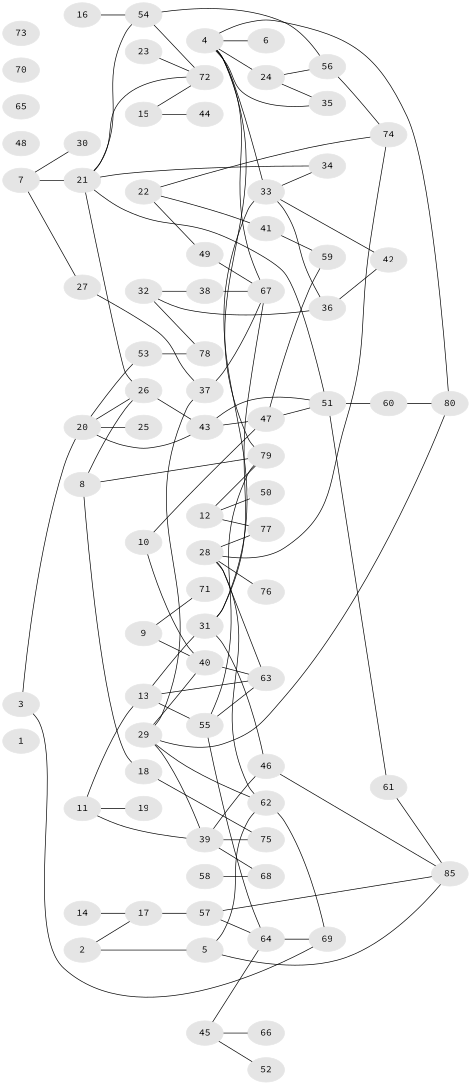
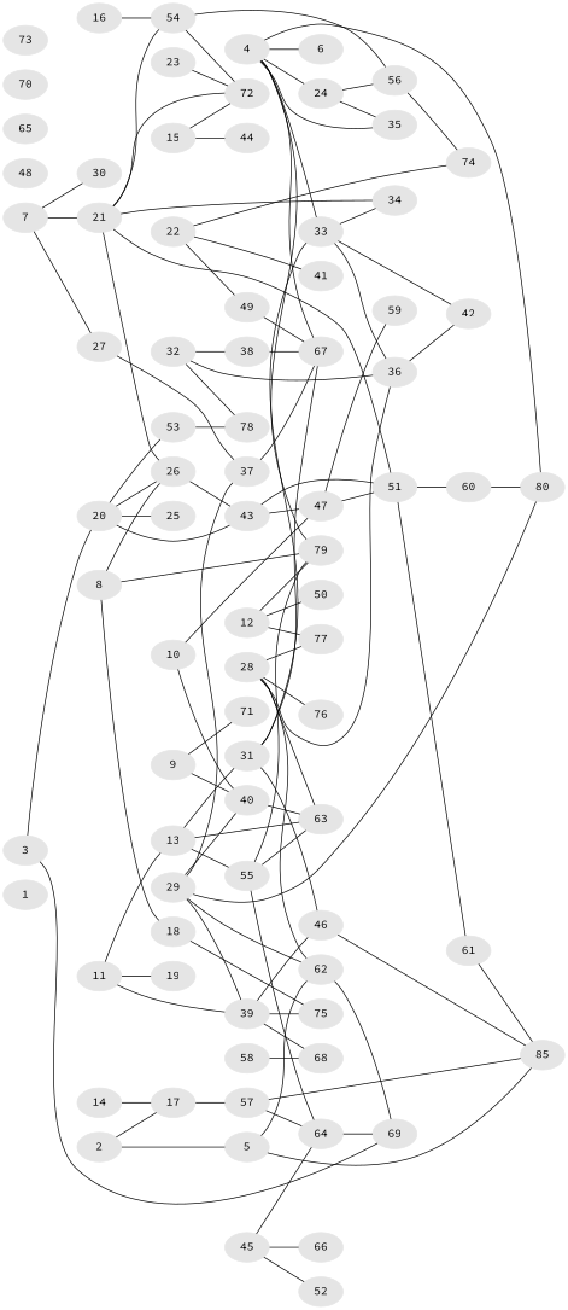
  graph {
    fontname="Source Code Pro"
    rankdir=LR
    node [color=gray90 fontname="Source Code Pro" style=filled]
    edge [fontname="Source Code Pro"]
    1
    2
    5
    17
    62
    n6 [label=85]
    57
    3
    20
    69
    26
    25
    43
    53
    4
    6
    24
    33
    35
    67
    79
    80
    56
    34
    36
    42
    7
    21
    27
    30
    72
    54
    51
    37
    45
    52
    64
    66
    8
    18
    75
    9
    40
    71
    63
    10
    47
    59
    11
    13
    19
    39
    31
    55
    46
    68
    12
    50
    77
    14
    15
    44
    16
    78
    60
    61
    22
    41
    49
    74
    23
    28
    76
    29
    32
    38
    48
    58
    65
    70
    73
    2 -- 5
    2 -- 17
    5 -- 62
    5 -- n6
    17 -- 57
    62 -- 69
    57 -- n6
    57 -- 64
    3 -- 20
    3 -- 69
    20 -- 26
    20 -- 25
    20 -- 43
    20 -- 53
    26 -- 43
    43 -- 51
    43 -- 47
    53 -- 78
    4 -- 6
    4 -- 24
    4 -- 33
    4 -- 35
    4 -- 67
    4 -- 79
    4 -- 80
    24 -- 35
    24 -- 56
    33 -- 34
    33 -- 36
    33 -- 42
    56 -- 74
    36 -- 42
    7 -- 21
    7 -- 27
    7 -- 30
    21 -- 26
    21 -- 34
    21 -- 72
    21 -- 54
    21 -- 51
    27 -- 37
    54 -- 56
    54 -- 72
    51 -- 60
    51 -- 61
    37 -- 67
    45 -- 52
    45 -- 64
    45 -- 66
    64 -- 69
    8 -- 26
    8 -- 79
    8 -- 18
    18 -- 75
    9 -- 40
    9 -- 71
    40 -- 63
    10 -- 40
    10 -- 47
    47 -- 51
    47 -- 59
    11 -- 13
    11 -- 19
    11 -- 39
    13 -- 63
    13 -- 31
    13 -- 55
    39 -- 75
    39 -- 46
    39 -- 68
    31 -- 33
    31 -- 67
    31 -- 46
    55 -- 79
    55 -- 64
    55 -- 63
    46 -- n6
    12 -- 79
    12 -- 50
    12 -- 77
    14 -- 17
    15 -- 72
    15 -- 44
    16 -- 54
    60 -- 80
    61 -- n6
    22 -- 41
    22 -- 49
    22 -- 74
-   41 -- 59
    49 -- 67
    23 -- 72
    28 -- 62
    28 -- 63
    28 -- 77
-   28 -- 74
+   28 -- 36
    28 -- 76
    29 -- 62
    29 -- 80
    29 -- 37
    29 -- 40
    29 -- 39
    32 -- 36
    32 -- 78
    32 -- 38
    38 -- 67
    58 -- 68
  }
